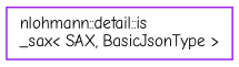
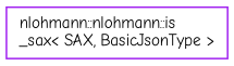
  digraph {
    rankdir=LR
    fontname="Comic Neue"
-   n1 [color=purple fillcolor=white fontname="Comic Neue" fontsize=10 height=0.2 label="nlohmann::detail::is\l_sax\< SAX, BasicJsonType \>" shape=record style=filled width=0.4]
+   n1 [color=purple fillcolor=white fontname="Comic Neue" fontsize=10 height=0.2 label="nlohmann::nlohmann::is\l_sax\< SAX, BasicJsonType \>" shape=record style=filled width=0.4]
  }
